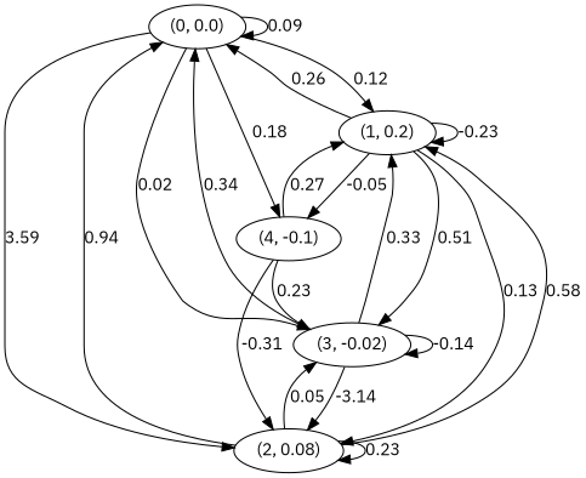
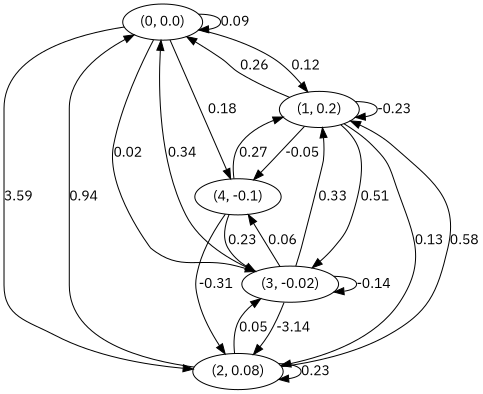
  digraph {
    fontname="IBM Plex Sans"
    node [fontname="IBM Plex Sans"]
    edge [fontname="IBM Plex Sans"]
    n1 [label="(0, 0.0)"]
    n2 [label="(1, 0.2)"]
    n3 [label="(2, 0.08)"]
    n4 [label="(3, -0.02)"]
    n5 [label="(4, -0.1)"]
    n1 -> n1 [label=0.09]
    n1 -> n2 [label=0.12]
    n1 -> n3 [label=3.59]
    n1 -> n4 [label=0.02]
    n1 -> n5 [label=0.18]
    n2 -> n1 [label=0.26]
    n2 -> n2 [label=-0.23]
    n2 -> n3 [label=0.13]
    n2 -> n4 [label=0.51]
    n2 -> n5 [label=-0.05]
    n3 -> n1 [label=0.94]
    n3 -> n2 [label=0.58]
    n3 -> n3 [label=0.23]
    n3 -> n4 [label=0.05]
    n4 -> n1 [label=0.34]
    n4 -> n2 [label=0.33]
    n4 -> n3 [label=-3.14]
    n4 -> n4 [label=-0.14]
+   n4 -> n5 [label=0.06]
    n5 -> n2 [label=0.27]
    n5 -> n3 [label=-0.31]
    n5 -> n4 [label=0.23]
  }
